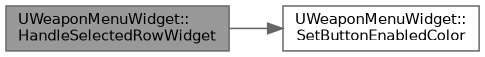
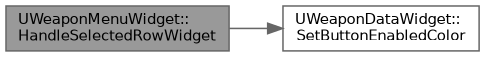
  digraph {
    rankdir=LR
    node [fontname=Helvetica fontsize=10 shape=box style=filled]
    n1 [color=gray40 fillcolor=grey60 fontcolor=black height=0.2 label="UWeaponMenuWidget::\lHandleSelectedRowWidget" width=0.4]
-   n2 [color=grey40 fillcolor=white height=0.2 label="UWeaponMenuWidget::\lSetButtonEnabledColor" width=0.4]
+   n2 [color=grey40 fillcolor=white height=0.2 label="UWeaponDataWidget::\lSetButtonEnabledColor" width=0.4]
    n1 -> n2 [color=gray40 fontname=Helvetica fontsize=10 labelfontname=Helvetica labelfontsize=10 style=solid arrowhead=normal]
  }
